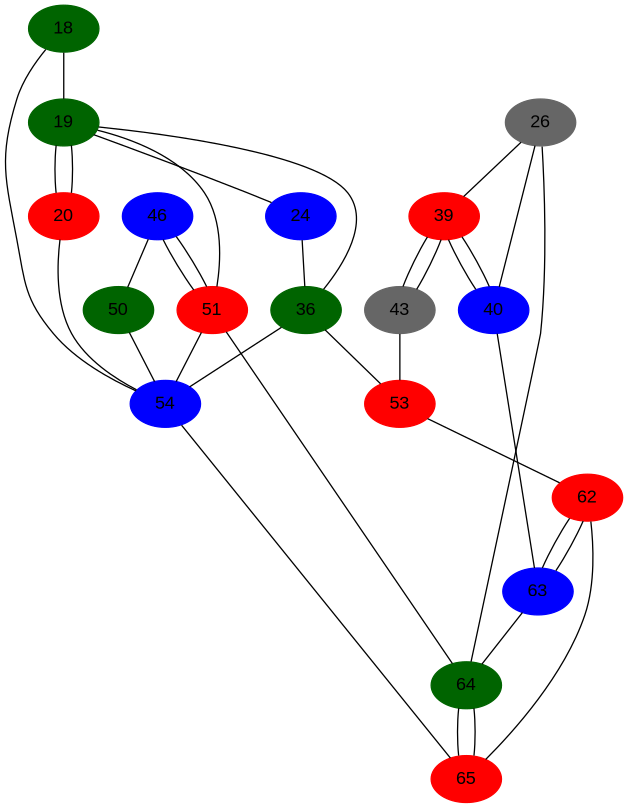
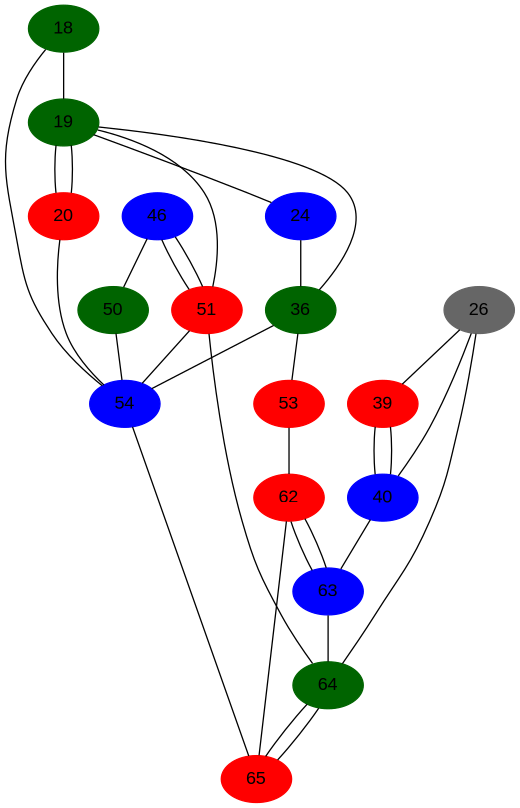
  graph {
    fontname="Liberation Sans"
    node [color=red fontname="Liberation Sans" style=filled]
    edge [fontname="Liberation Sans" weight=2]
    18 [color=darkgreen]
    19 [color=darkgreen super="+15+12"]
    54 [color=blue super="+33+34+52+38"]
    20
    24 [color=blue super="+8+7"]
    36 [color=darkgreen super="+23+13+35"]
    51 [super="+16"]
    65 [super="+61"]
    53 [super="+49+41"]
    64 [color=darkgreen super="+45"]
    26 [color=gray40 super="+22+21"]
    39 [super="+29+30"]
    40 [color=blue super="+31"]
-   43 [color=gray40 super="+42"]
    63 [color=blue super="+56+44"]
    62 [super="+59+57+55"]
    46 [color=blue]
    50 [color=darkgreen super="+47"]
    18 -- 19
    18 -- 54 [weight=""]
    19 -- 20
    19 -- 20 [weight=""]
    19 -- 24 [weight=""]
    19 -- 36 [weight=""]
    19 -- 51 [weight=""]
    54 -- 65
    20 -- 54 [weight=""]
    24 -- 36
    36 -- 54 [weight=""]
    36 -- 53
    51 -- 54
    51 -- 64
    53 -- 62
    64 -- 65
    64 -- 65 [weight=""]
    26 -- 64
    26 -- 39 [weight=""]
    26 -- 40 [weight=""]
    39 -- 40
    39 -- 40 [weight=""]
-   39 -- 43
-   39 -- 43 [weight=""]
    40 -- 63 [weight=""]
-   43 -- 53
    63 -- 64
    62 -- 65
    62 -- 63
    62 -- 63 [weight=""]
    46 -- 51
    46 -- 51 [weight=""]
    46 -- 50 [weight=""]
    50 -- 54 [weight=3]
  }
